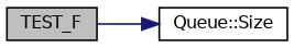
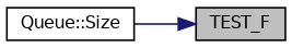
  digraph {
    rankdir=LR
    node [color=black fontname=Helvetica fontsize=10 shape=record style=filled]
    n1 [fillcolor=grey75 fontcolor=black height=0.2 label=TEST_F width=0.4]
    n2 [fillcolor=white height=0.2 label="Queue::Size" width=0.4]
-   n1 -> n2 [color=midnightblue fontname=Helvetica fontsize=10 labelfontname=Helvetica labelfontsize=10 style=solid]
+   n2 -> n1 [color=midnightblue fontname=Helvetica fontsize=10 labelfontname=Helvetica labelfontsize=10 style=solid]
  }
